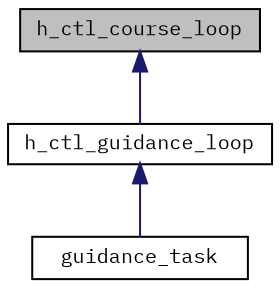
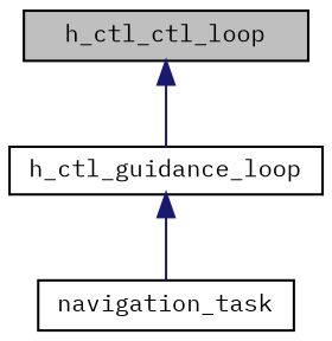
  digraph {
    fontname="IBM Plex Mono"
    rankdir=TB
    node [color=black fillcolor=white fontname="IBM Plex Mono" fontsize=10 shape=record style=filled]
    edge [color=midnightblue dir=back fontname="IBM Plex Mono" fontsize=10 labelfontname=FreeSans labelfontsize=10 style=solid]
-   n1 [fillcolor=grey75 fontcolor=black height=0.2 label=h_ctl_course_loop width=0.4]
+   n1 [fillcolor=grey75 fontcolor=black height=0.2 label=h_ctl_ctl_loop width=0.4]
    n2 [height=0.2 label=h_ctl_guidance_loop width=0.4]
-   n3 [height=0.2 label=guidance_task width=0.4]
+   n3 [height=0.2 label=navigation_task width=0.4]
    n1 -> n2
    n2 -> n3
  }
